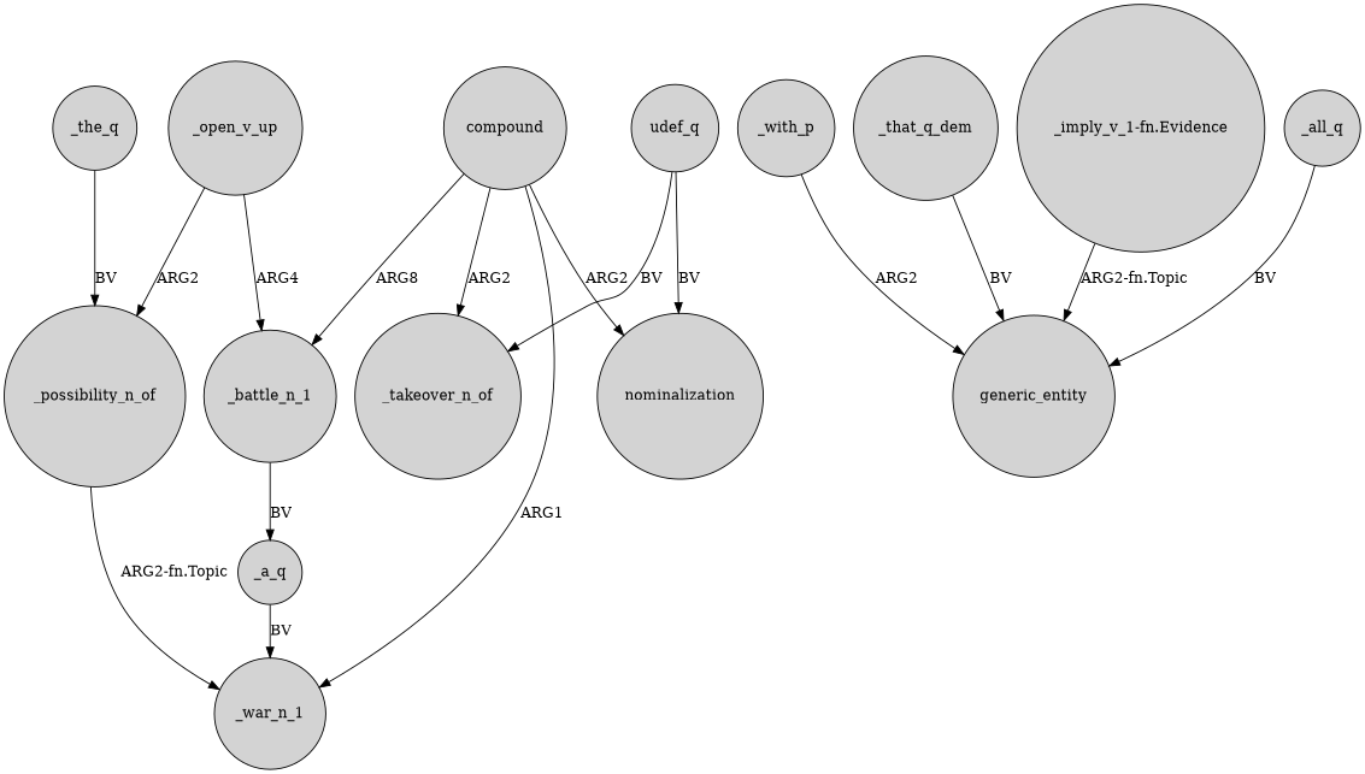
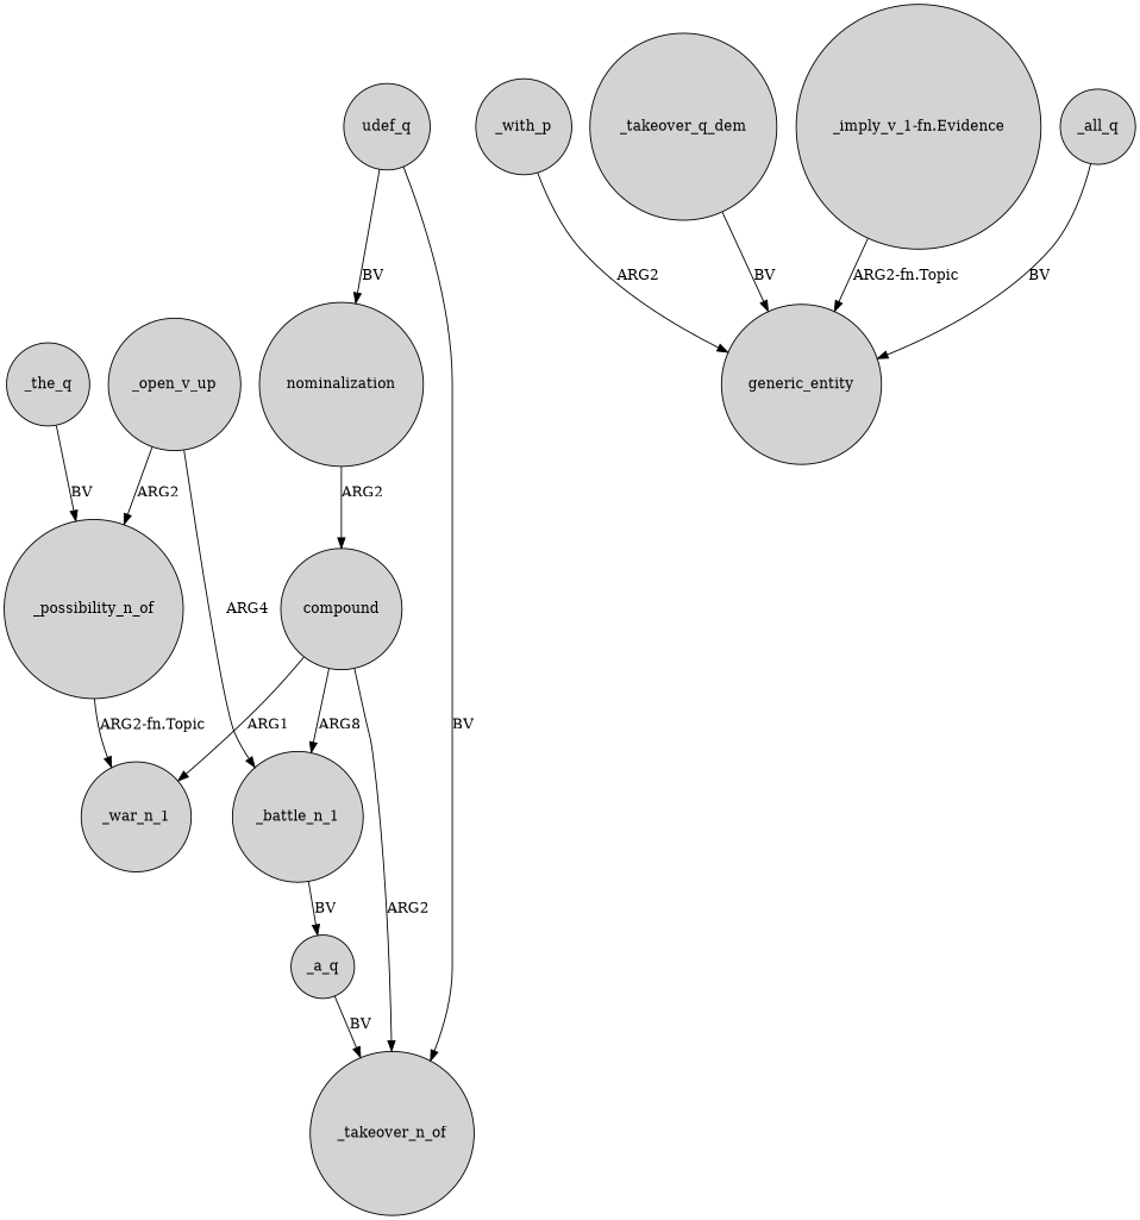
  digraph {
    node [shape=circle style=filled]
    _open_v_up
    _battle_n_1
    _possibility_n_of
    _a_q
    _war_n_1
    _the_q
    _with_p
    generic_entity
    compound
    nominalization
    _takeover_n_of
    udef_q
-   _that_q_dem
+   _that_q_dem [label=_takeover_q_dem]
    "_imply_v_1-fn.Evidence"
    _all_q
    _open_v_up -> _battle_n_1 [label=ARG4]
    _open_v_up -> _possibility_n_of [label=ARG2]
    _battle_n_1 -> _a_q [label=BV]
    _possibility_n_of -> _war_n_1 [label="ARG2-fn.Topic"]
-   _a_q -> _war_n_1 [label=BV]
+   _a_q -> _takeover_n_of [label=BV]
    _the_q -> _possibility_n_of [label=BV]
    _with_p -> generic_entity [label=ARG2]
    compound -> _battle_n_1 [label=ARG8]
    compound -> _war_n_1 [label=ARG1]
-   compound -> nominalization [label=ARG2]
+   nominalization -> compound [label=ARG2]
    compound -> _takeover_n_of [label=ARG2]
    udef_q -> nominalization [label=BV]
    udef_q -> _takeover_n_of [label=BV]
    _that_q_dem -> generic_entity [label=BV]
    "_imply_v_1-fn.Evidence" -> generic_entity [label="ARG2-fn.Topic"]
    _all_q -> generic_entity [label=BV]
  }
